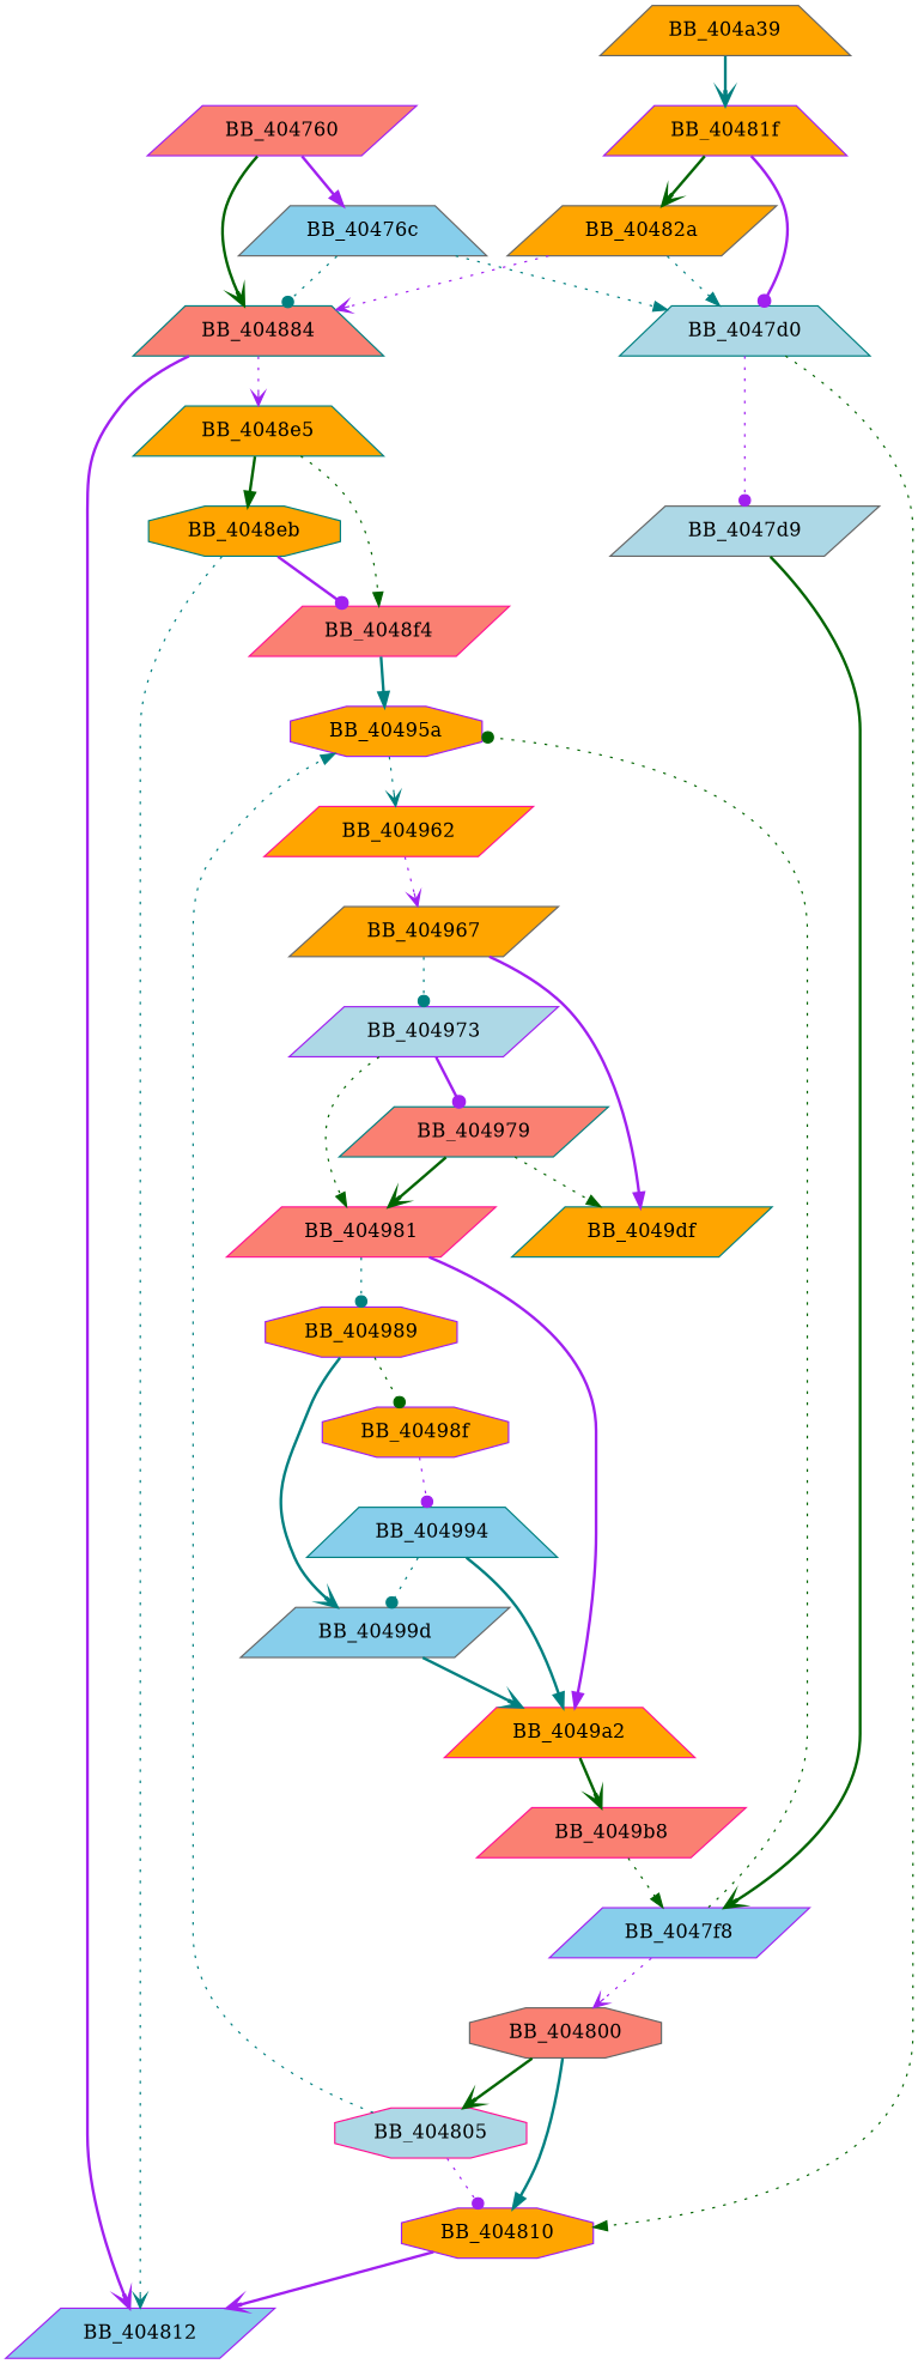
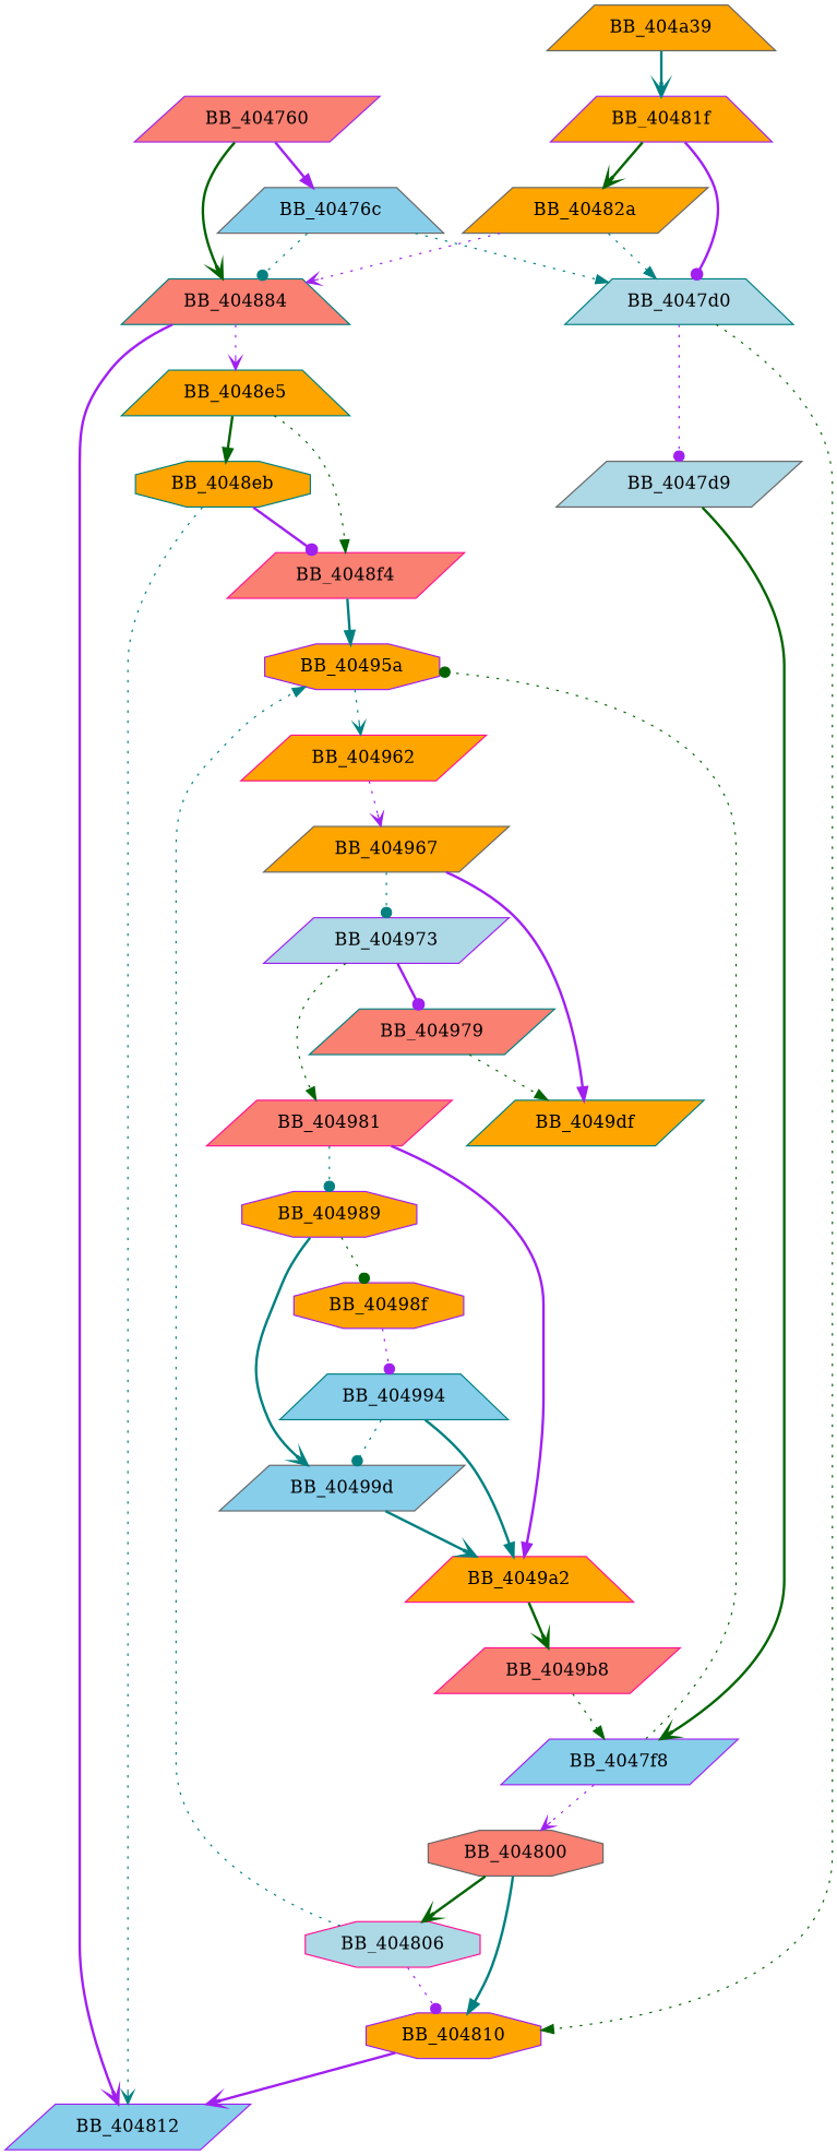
  digraph {
    node [color=purple fillcolor=orange shape=parallelogram style=filled]
    edge [arrowhead=vee color=purple style=dotted]
    BB_404760 [fillcolor=salmon]
    BB_40476c [color=gray40 fillcolor=skyblue shape=trapezium]
    BB_404884 [color=teal fillcolor=salmon shape=trapezium]
    BB_4047d0 [color=teal fillcolor=lightblue shape=trapezium]
    BB_404812 [fillcolor=skyblue]
    BB_4048e5 [color=teal shape=trapezium]
    BB_4047d9 [color=gray40 fillcolor=lightblue]
    BB_404810 [shape=octagon]
    BB_4048eb [color=teal shape=octagon]
    BB_4048f4 [color=deeppink fillcolor=salmon]
    BB_4047f8 [fillcolor=skyblue]
    BB_404800 [color=gray40 fillcolor=salmon shape=octagon]
    BB_40495a [shape=octagon]
-   BB_404806 [color=deeppink fillcolor=lightblue shape=octagon label=BB_404805]
+   BB_404806 [color=deeppink fillcolor=lightblue shape=octagon]
    BB_404962 [color=deeppink]
    BB_404967 [color=gray40]
    BB_40481f [shape=trapezium]
    BB_40482a [color=gray40]
    BB_404973 [fillcolor=lightblue]
    BB_4049df [color=teal]
    BB_404979 [color=teal fillcolor=salmon]
    BB_404981 [color=deeppink fillcolor=salmon]
    BB_404989 [shape=octagon]
    BB_4049a2 [color=deeppink shape=trapezium]
    BB_40498f [shape=octagon]
    BB_40499d [color=gray40 fillcolor=skyblue]
    BB_4049b8 [color=deeppink fillcolor=salmon]
    BB_404994 [color=teal fillcolor=skyblue shape=trapezium]
    BB_404a39 [color=gray40 shape=trapezium]
    BB_404760 -> BB_40476c [arrowhead=normal style=bold]
    BB_404760 -> BB_404884 [color=darkgreen style=bold]
    BB_40476c -> BB_404884 [arrowhead=dot color=teal]
    BB_40476c -> BB_4047d0 [arrowhead=normal color=teal]
    BB_404884 -> BB_404812 [style=bold]
    BB_404884 -> BB_4048e5
    BB_4047d0 -> BB_4047d9 [arrowhead=dot]
    BB_4047d0 -> BB_404810 [arrowhead=normal color=darkgreen]
    BB_4048e5 -> BB_4048eb [arrowhead=normal color=darkgreen style=bold]
    BB_4048e5 -> BB_4048f4 [arrowhead=normal color=darkgreen]
    BB_4047d9 -> BB_4047f8 [color=darkgreen style=bold]
    BB_404810 -> BB_404812 [style=bold]
    BB_4048eb -> BB_404812 [color=teal]
    BB_4048eb -> BB_4048f4 [arrowhead=dot style=bold]
    BB_4048f4 -> BB_40495a [arrowhead=normal color=teal style=bold]
    BB_4047f8 -> BB_404800
    BB_4047f8 -> BB_40495a [arrowhead=dot color=darkgreen]
    BB_404800 -> BB_404810 [arrowhead=normal color=teal style=bold]
    BB_404800 -> BB_404806 [color=darkgreen style=bold]
    BB_40495a -> BB_404962 [color=teal]
    BB_404806 -> BB_404810 [arrowhead=dot]
    BB_404806 -> BB_40495a [arrowhead=normal color=teal]
    BB_404962 -> BB_404967
    BB_404967 -> BB_404973 [arrowhead=dot color=teal]
    BB_404967 -> BB_4049df [arrowhead=normal style=bold]
    BB_40481f -> BB_4047d0 [arrowhead=dot style=bold]
    BB_40481f -> BB_40482a [color=darkgreen style=bold]
    BB_40482a -> BB_404884
    BB_40482a -> BB_4047d0 [arrowhead=normal color=teal]
    BB_404973 -> BB_404979 [arrowhead=dot style=bold]
    BB_404973 -> BB_404981 [arrowhead=normal color=darkgreen]
    BB_404979 -> BB_4049df [arrowhead=normal color=darkgreen]
-   BB_404979 -> BB_404981 [color=darkgreen style=bold]
    BB_404981 -> BB_404989 [arrowhead=dot color=teal]
    BB_404981 -> BB_4049a2 [arrowhead=normal style=bold]
    BB_404989 -> BB_40498f [arrowhead=dot color=darkgreen]
    BB_404989 -> BB_40499d [color=teal style=bold]
    BB_4049a2 -> BB_4049b8 [color=darkgreen style=bold]
    BB_40498f -> BB_404994 [arrowhead=dot]
    BB_40499d -> BB_4049a2 [color=teal style=bold]
    BB_4049b8 -> BB_4047f8 [arrowhead=normal color=darkgreen]
    BB_404994 -> BB_4049a2 [arrowhead=normal color=teal style=bold]
    BB_404994 -> BB_40499d [arrowhead=dot color=teal]
    BB_404a39 -> BB_40481f [color=teal style=bold]
  }
